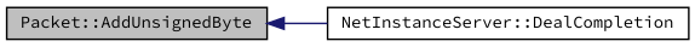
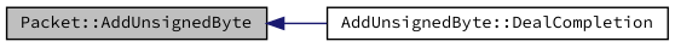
  digraph {
    rankdir=LR
    fontname="Source Code Pro"
    node [color=black fontname="Source Code Pro" fontsize=10 shape=record style=filled]
    n1 [fillcolor=grey75 fontcolor=black height=0.2 label="Packet::AddUnsignedByte" width=0.4]
-   n2 [fillcolor=white height=0.2 label="NetInstanceServer::DealCompletion" width=0.4]
+   n2 [fillcolor=white height=0.2 label="AddUnsignedByte::DealCompletion" width=0.4]
    n1 -> n2 [color=midnightblue dir=back fontname="Source Code Pro" fontsize=10 labelfontname=FreeSans labelfontsize=10 style=solid]
  }
